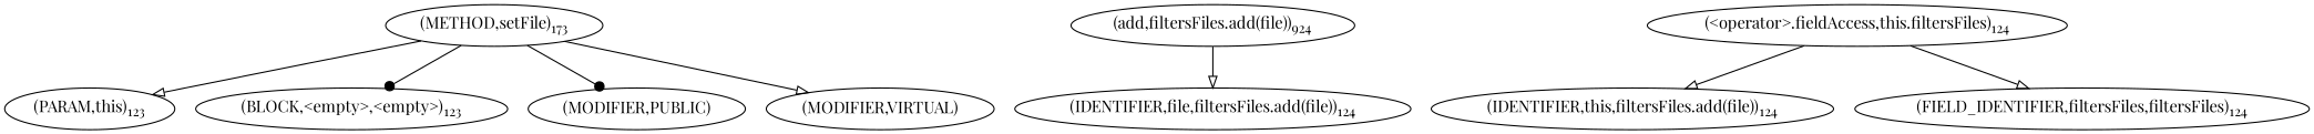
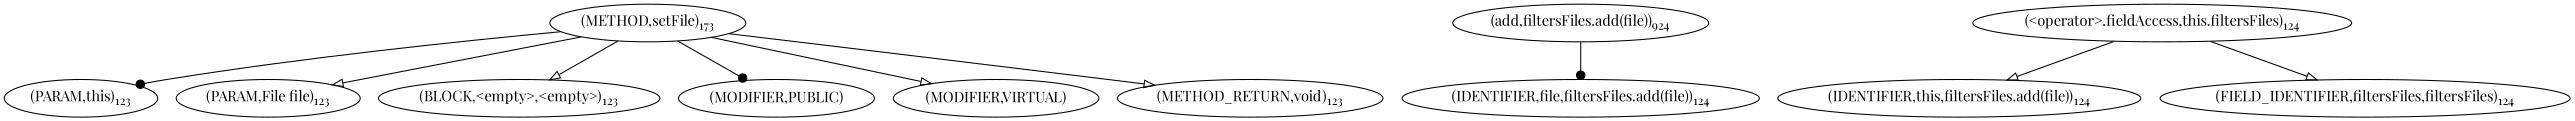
  digraph {
    fontname="Playfair Display"
    node [fontname="Playfair Display"]
    edge [arrowhead=onormal fontname="Playfair Display"]
    n1 [label=<(METHOD,setFile)<SUB>173</SUB>>]
    n2 [label=<(PARAM,this)<SUB>123</SUB>>]
+   n3 [label=<(PARAM,File file)<SUB>123</SUB>>]
    n4 [label=<(BLOCK,&lt;empty&gt;,&lt;empty&gt;)<SUB>123</SUB>>]
    n5 [label=<(MODIFIER,PUBLIC)>]
    n6 [label=<(MODIFIER,VIRTUAL)>]
+   n7 [label=<(METHOD_RETURN,void)<SUB>123</SUB>>]
    n8 [label=<(add,filtersFiles.add(file))<SUB>924</SUB>>]
    n9 [label=<(IDENTIFIER,file,filtersFiles.add(file))<SUB>124</SUB>>]
    n10 [label=<(&lt;operator&gt;.fieldAccess,this.filtersFiles)<SUB>124</SUB>>]
    n11 [label=<(IDENTIFIER,this,filtersFiles.add(file))<SUB>124</SUB>>]
    n12 [label=<(FIELD_IDENTIFIER,filtersFiles,filtersFiles)<SUB>124</SUB>>]
-   n1 -> n2
-   n1 -> n4 [arrowhead=dot]
+   n1 -> n2 [arrowhead=dot]
+   n1 -> n3
+   n1 -> n4
    n1 -> n5 [arrowhead=dot]
    n1 -> n6
-   n8 -> n9
+   n1 -> n7
+   n8 -> n9 [arrowhead=dot]
    n10 -> n11
    n10 -> n12
  }
